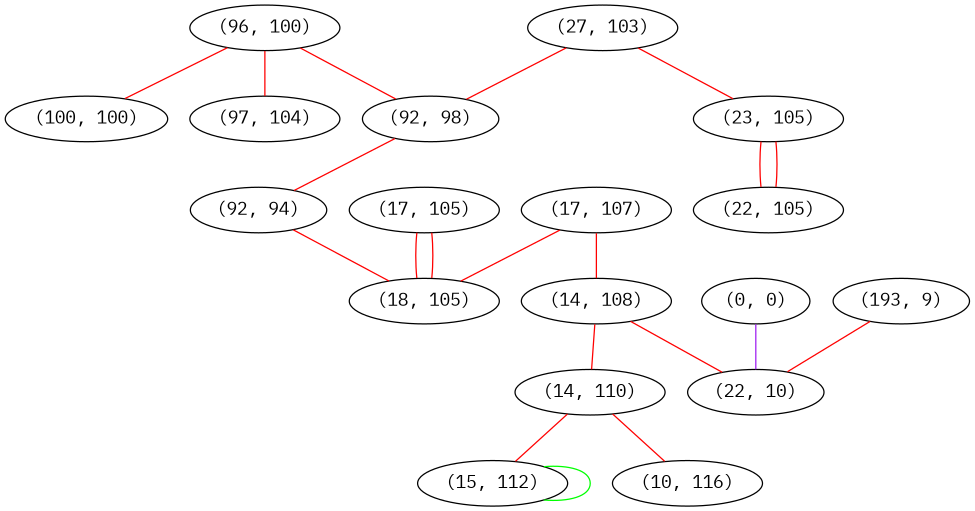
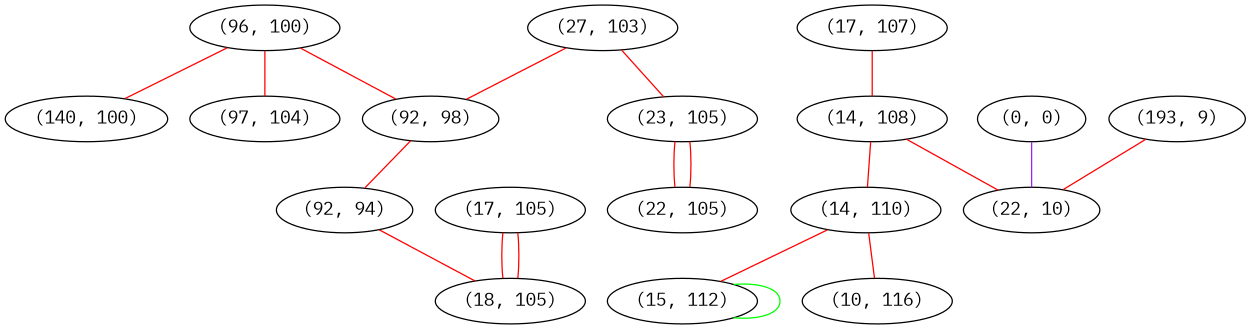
  graph {
    fontname="IBM Plex Mono"
    node [fontname="IBM Plex Mono"]
    edge [color=red fontname="IBM Plex Mono" weight=1]
    "(96, 100)"
-   "(100, 100)"
+   "(100, 100)" [label="(140, 100)"]
    "(92, 98)"
    "(97, 104)"
    "(92, 94)"
    "(17, 105)"
    "(18, 105)"
    "(27, 103)"
    "(23, 105)"
    "(22, 105)"
    "(17, 107)"
    "(14, 108)"
    "(14, 110)"
    "(22, 10)"
    "(15, 112)"
    "(10, 116)"
    "(0, 0)"
    "(193, 9)"
    "(96, 100)" -- "(100, 100)"
    "(96, 100)" -- "(92, 98)"
    "(96, 100)" -- "(97, 104)"
    "(92, 98)" -- "(92, 94)"
    "(92, 94)" -- "(18, 105)"
    "(17, 105)" -- "(18, 105)"
    "(17, 105)" -- "(18, 105)"
    "(27, 103)" -- "(92, 98)"
    "(27, 103)" -- "(23, 105)"
    "(23, 105)" -- "(22, 105)"
    "(23, 105)" -- "(22, 105)"
-   "(17, 107)" -- "(18, 105)"
    "(17, 107)" -- "(14, 108)"
    "(14, 108)" -- "(14, 110)"
    "(14, 108)" -- "(22, 10)"
    "(14, 110)" -- "(15, 112)"
    "(14, 110)" -- "(10, 116)"
    "(15, 112)" -- "(15, 112)" [color=green weight=2]
    "(0, 0)" -- "(22, 10)" [color=purple weight=4]
    "(193, 9)" -- "(22, 10)"
  }
